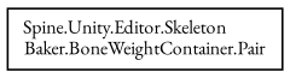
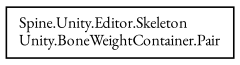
  digraph {
    rankdir=LR
    fontname="EB Garamond"
-   n1 [color=black fillcolor=white fontname="EB Garamond" fontsize=10 height=0.2 label="Spine.Unity.Editor.Skeleton\lBaker.BoneWeightContainer.Pair" shape=record style=filled width=0.4]
+   n1 [color=black fillcolor=white fontname="EB Garamond" fontsize=10 height=0.2 label="Spine.Unity.Editor.Skeleton\lUnity.BoneWeightContainer.Pair" shape=record style=filled width=0.4]
  }
